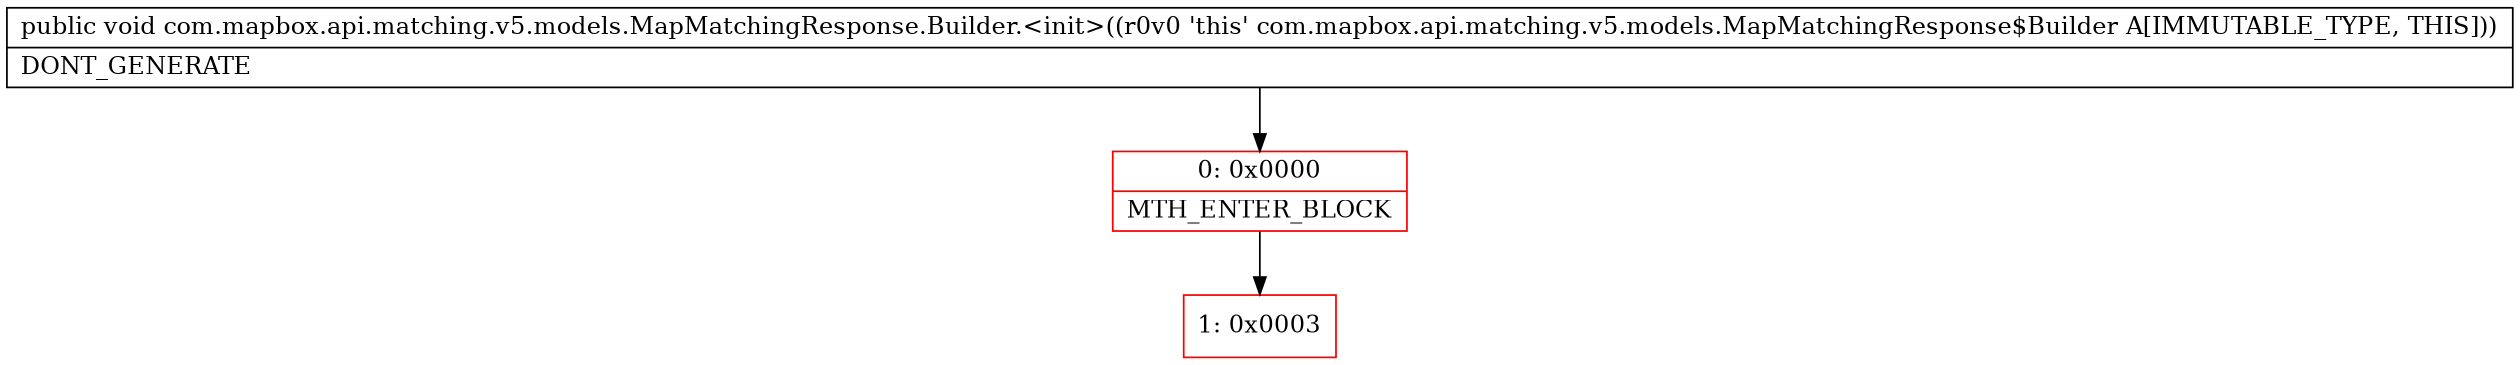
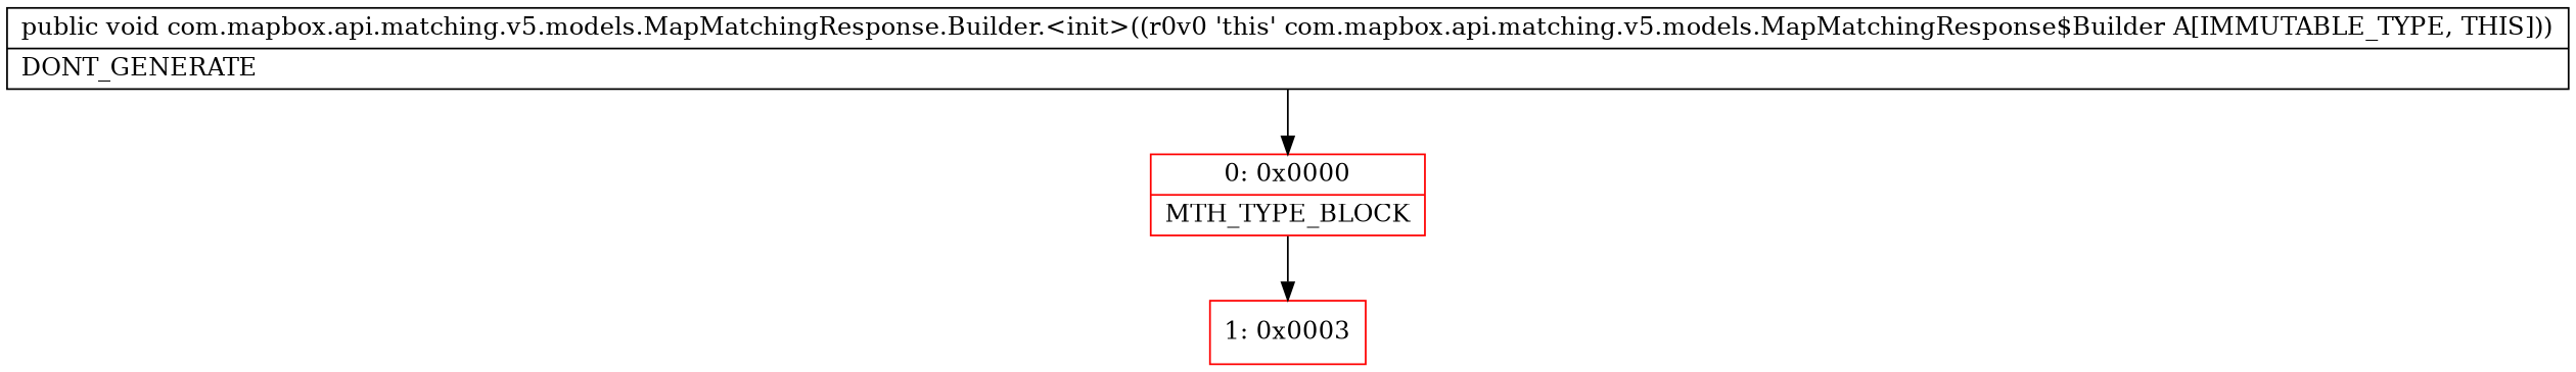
  digraph {
    node [color=red shape=record]
-   n1 [label="{0\:\ 0x0000|MTH_ENTER_BLOCK\l}"]
+   n1 [label="{0\:\ 0x0000|MTH_TYPE_BLOCK\l}"]
    n2 [label="{1\:\ 0x0003}"]
    n3 [label="{public void com.mapbox.api.matching.v5.models.MapMatchingResponse.Builder.\<init\>((r0v0 'this' com.mapbox.api.matching.v5.models.MapMatchingResponse$Builder A[IMMUTABLE_TYPE, THIS]))  | DONT_GENERATE\l}" color=""]
    subgraph cluster_1 {
      label="R(0)"
    }
    n1 -> n2
    n3 -> n1
  }
